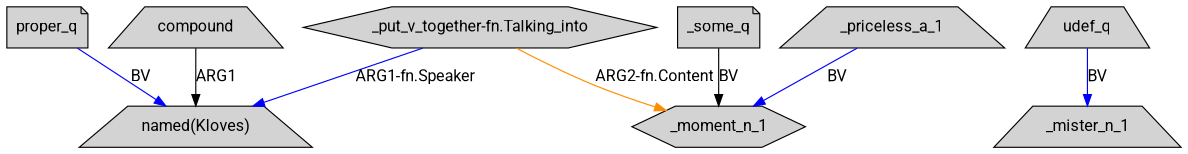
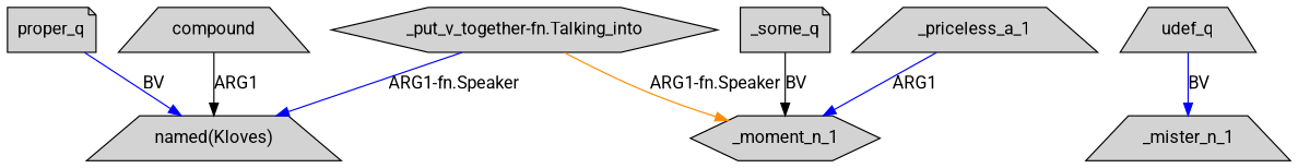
  digraph {
    fontname=Roboto
    node [fontname=Roboto shape=trapezium style=filled]
    edge [color=blue fontname=Roboto]
    "_put_v_together-fn.Talking_into" [shape=hexagon]
    "named(Kloves)"
    _moment_n_1 [shape=hexagon]
    compound
    proper_q [shape=note]
    udef_q
    _mister_n_1
    _some_q [shape=note]
    _priceless_a_1
    "_put_v_together-fn.Talking_into" -> "named(Kloves)" [label="ARG1-fn.Speaker"]
-   "_put_v_together-fn.Talking_into" -> _moment_n_1 [color=darkorange label="ARG2-fn.Content"]
+   "_put_v_together-fn.Talking_into" -> _moment_n_1 [color=darkorange label="ARG1-fn.Speaker"]
    compound -> "named(Kloves)" [color=black label=ARG1]
    proper_q -> "named(Kloves)" [label=BV]
    udef_q -> _mister_n_1 [label=BV]
    _some_q -> _moment_n_1 [color=black label=BV]
-   _priceless_a_1 -> _moment_n_1 [label=BV]
+   _priceless_a_1 -> _moment_n_1 [label=ARG1]
  }
